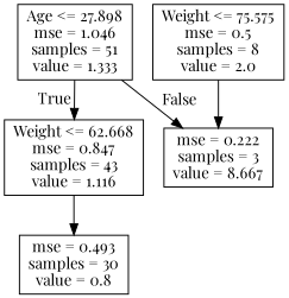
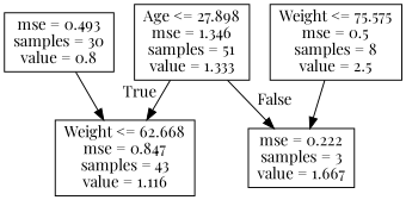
  digraph {
    fontname="Playfair Display"
    node [fontname="Playfair Display" shape=box]
    edge [fontname="Playfair Display"]
-   n1 [label="Age <= 27.898\nmse = 1.046\nsamples = 51\nvalue = 1.333"]
+   n1 [label="Age <= 27.898\nmse = 1.346\nsamples = 51\nvalue = 1.333"]
    n2 [label="Weight <= 62.668\nmse = 0.847\nsamples = 43\nvalue = 1.116"]
-   n3 [label="mse = 0.222\nsamples = 3\nvalue = 8.667"]
+   n3 [label="mse = 0.222\nsamples = 3\nvalue = 1.667"]
    n4 [label="mse = 0.493\nsamples = 30\nvalue = 0.8"]
-   n5 [label="Weight <= 75.575\nmse = 0.5\nsamples = 8\nvalue = 2.0"]
+   n5 [label="Weight <= 75.575\nmse = 0.5\nsamples = 8\nvalue = 2.5"]
    n1 -> n2 [headlabel=True labelangle=45 labeldistance=2.5]
    n1 -> n3 [headlabel=False labelangle=-45 labeldistance=2.5]
-   n2 -> n4
+   n4 -> n2
    n5 -> n3
  }
